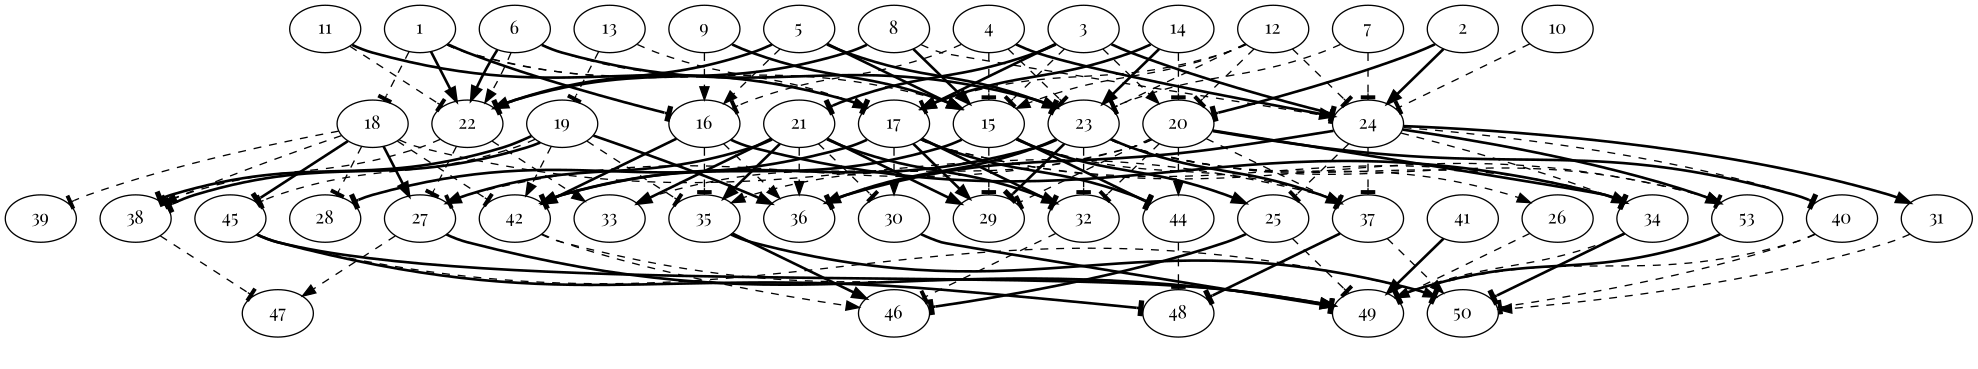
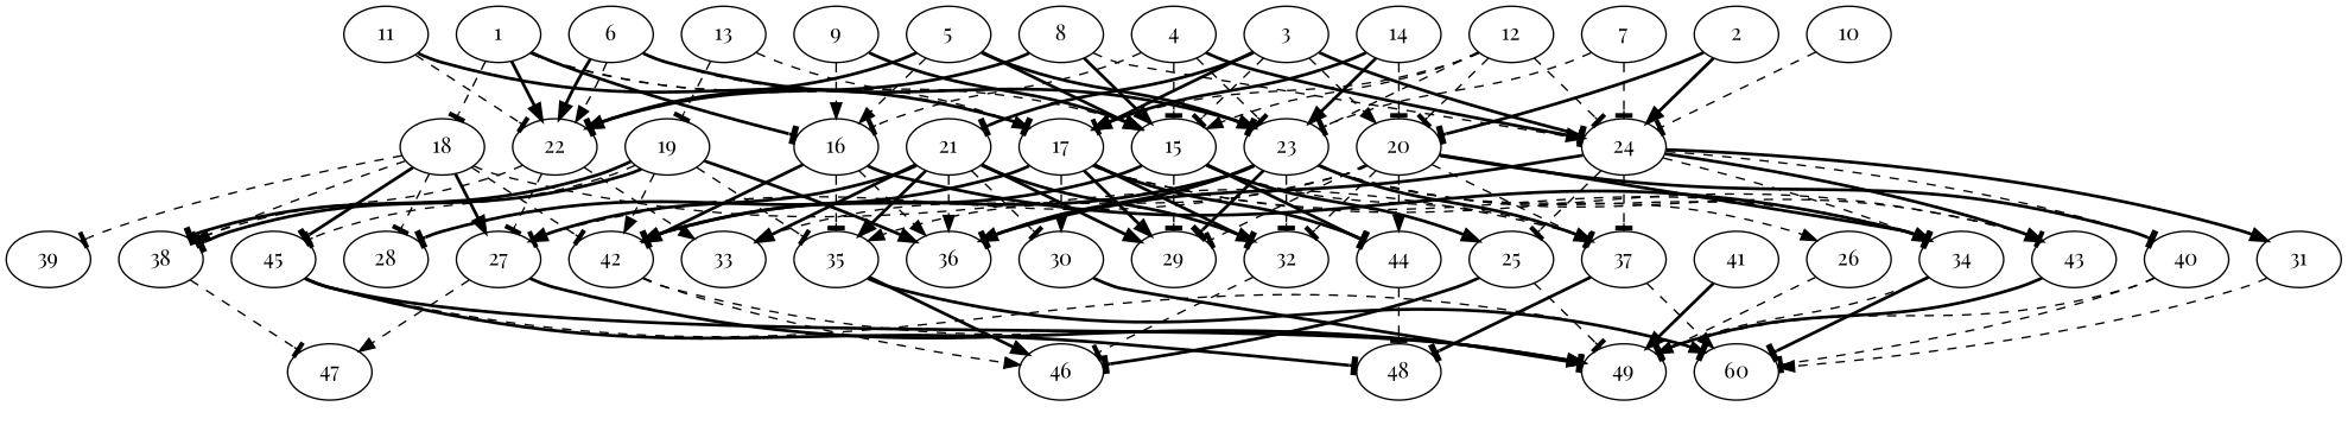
  digraph {
    fontname="Playfair Display"
    node [alpha=0.13 fontname="Playfair Display"]
    edge [arrowhead=tee fontname="Playfair Display" style=dashed]
    1 [alpha=0.19 expect_size=10731520]
    15 [alpha=0.07 expect_size=31123456]
    16 [expect_size=41819136]
    17 [alpha=0.08 expect_size=25251840]
    18 [alpha=0.18 expect_size=21629952]
    22 [alpha=0.09 expect_size=6714368]
    25 [alpha=0.04 expect_size=19993600]
    29 [alpha=0.04 expect_size=34701312]
    37 [alpha=0.07 expect_size=33942528]
    42 [alpha=0.16 expect_size=27000832]
    44 [alpha=0.18 expect_size=27719680]
    34 [alpha=0.18 expect_size=46035968]
    35 [alpha=0.15 expect_size=27333632]
    36 [alpha=0.07 expect_size=36959232]
    28 [alpha=0.18 expect_size=39196672]
    30 [alpha=0.09 expect_size=51873792]
    32 [alpha=0.08 expect_size=42772480]
-   43 [expect_size=45405184 label=53]
+   43 [expect_size=45405184]
    27 [alpha=0.02 expect_size=19760128]
    38 [alpha=0.15 expect_size=39127040]
    39 [alpha=0.04 expect_size=33692672]
    45 [alpha=0.09 expect_size=23333888]
    33 [expect_size=17945600]
    46 [expect_size=10943488]
    49 [alpha=0.05 expect_size=32872448]
-   50 [alpha=0.02 expect_size=43141120]
+   50 [alpha=0.02 expect_size=43141120 label=60]
    48 [alpha=0.08 expect_size=44700672]
    47 [alpha=0.03 expect_size=27124736]
    2 [expect_size=48387072]
    20 [alpha=0.00 expect_size=8176640]
    24 [alpha=0.12 expect_size=22985728]
    40 [alpha=0.15 expect_size=42408960]
    31 [alpha=0.04 expect_size=5549056]
    3 [alpha=0.20 expect_size=25838592]
    21 [alpha=0.16 expect_size=50964480]
    41 [alpha=0.05 expect_size=16832512]
    4 [alpha=0.10 expect_size=47090688]
    23 [alpha=0.12 expect_size=21051392]
    26 [alpha=0.19 expect_size=36001792]
    5 [alpha=0.05 expect_size=33175552]
    6 [expect_size=11458560]
    7 [alpha=0.18 expect_size=26084352]
    8 [alpha=0.15 expect_size=33610752]
    9 [alpha=0.19 expect_size=30009344]
    10 [alpha=0.18 expect_size=51172352]
    11 [alpha=0.01 expect_size=28092416]
    12 [alpha=0.06 expect_size=24919040]
    13 [alpha=0.01 expect_size=8103936]
    19 [alpha=0.07 expect_size=9556992]
    14 [alpha=0.19 expect_size=7446528]
    1 -> 15 [arrowhead=normal]
    1 -> 16 [style=bold]
    1 -> 17
    1 -> 18
    1 -> 22 [arrowhead=normal style=bold]
    15 -> 25 [arrowhead=normal style=bold]
    15 -> 29
    15 -> 37 [arrowhead=normal]
    15 -> 42 [style=bold]
    15 -> 44 [style=bold]
    16 -> 42 [arrowhead=normal style=bold]
    16 -> 34 [arrowhead=normal style=bold]
    16 -> 35
    16 -> 36 [arrowhead=normal]
    17 -> 29 [arrowhead=normal style=bold]
    17 -> 44 [style=bold]
    17 -> 34
    17 -> 28 [style=bold]
    17 -> 30 [arrowhead=normal]
    17 -> 32 [style=bold]
    17 -> 43 [arrowhead=normal]
    18 -> 37
    18 -> 42
    18 -> 28
    18 -> 27 [arrowhead=normal style=bold]
    18 -> 38 [arrowhead=normal]
    18 -> 39
    18 -> 45 [style=bold]
    22 -> 27
    22 -> 38
    22 -> 33 [arrowhead=normal]
    25 -> 46 [style=bold]
    25 -> 49
    37 -> 50 [arrowhead=normal]
    37 -> 48 [style=bold]
    42 -> 46 [arrowhead=normal]
    42 -> 49
    44 -> 48
    34 -> 49 [arrowhead=normal]
    34 -> 50 [style=bold]
    35 -> 46 [arrowhead=normal style=bold]
    35 -> 50 [style=bold]
    30 -> 49 [style=bold]
    32 -> 46
    43 -> 49 [style=bold]
    27 -> 49 [arrowhead=normal style=bold]
    27 -> 47 [arrowhead=normal]
    38 -> 47
    45 -> 49 [arrowhead=normal style=bold]
    45 -> 50 [arrowhead=normal]
    45 -> 48 [style=bold]
    2 -> 20 [style=bold]
    2 -> 24 [arrowhead=normal style=bold]
    20 -> 29
    20 -> 37
    20 -> 44 [arrowhead=normal]
    20 -> 34 [style=bold]
    20 -> 35 [arrowhead=normal]
    20 -> 32
    20 -> 27
    20 -> 40 [style=bold]
    24 -> 25
    24 -> 37
-   24 -> 34
+   24 -> 34 [arrowhead=normal]
    24 -> 36 [arrowhead=normal style=bold]
    24 -> 43 [arrowhead=normal style=bold]
    24 -> 40
    24 -> 31 [arrowhead=normal style=bold]
    40 -> 49
    40 -> 50
    31 -> 50 [arrowhead=normal]
    3 -> 15
    3 -> 17 [arrowhead=normal style=bold]
    3 -> 20 [arrowhead=normal]
    3 -> 24 [style=bold]
    3 -> 21 [style=bold]
    21 -> 29 [arrowhead=normal style=bold]
    21 -> 35 [arrowhead=normal style=bold]
    21 -> 36 [arrowhead=normal]
    21 -> 30
    21 -> 32 [arrowhead=normal style=bold]
    21 -> 27 [arrowhead=normal style=bold]
    21 -> 33 [arrowhead=normal style=bold]
    41 -> 49 [arrowhead=normal style=bold]
    4 -> 15
    4 -> 16
    4 -> 24 [arrowhead=normal style=bold]
    4 -> 23
    23 -> 29 [style=bold]
    23 -> 37 [arrowhead=normal style=bold]
    23 -> 42 [arrowhead=normal style=bold]
    23 -> 34
    23 -> 36 [style=bold]
    23 -> 32
    23 -> 43
    23 -> 33 [arrowhead=normal]
    23 -> 26 [arrowhead=normal]
    26 -> 49
    5 -> 15 [arrowhead=normal style=bold]
    5 -> 16 [arrowhead=normal]
    5 -> 22 [style=bold]
    5 -> 23 [style=bold]
    6 -> 17 [arrowhead=normal]
    6 -> 22 [arrowhead=normal style=bold]
    6 -> 22 [arrowhead=normal]
    6 -> 23 [arrowhead=normal style=bold]
    7 -> 24
    7 -> 23
    8 -> 15 [arrowhead=normal style=bold]
    8 -> 22 [arrowhead=normal style=bold]
    8 -> 24
    9 -> 15 [arrowhead=normal style=bold]
    9 -> 16 [arrowhead=normal]
    10 -> 24
    11 -> 17 [style=bold]
    11 -> 22
    12 -> 15 [arrowhead=normal]
    12 -> 17
    12 -> 20
    12 -> 24
    12 -> 23
    13 -> 17 [arrowhead=normal]
    13 -> 19
    19 -> 42 [arrowhead=normal]
    19 -> 35
    19 -> 36 [arrowhead=normal style=bold]
    19 -> 38 [style=bold]
    19 -> 38 [style=bold]
    19 -> 45
    14 -> 17 [arrowhead=normal style=bold]
    14 -> 20
    14 -> 23 [arrowhead=normal style=bold]
  }
